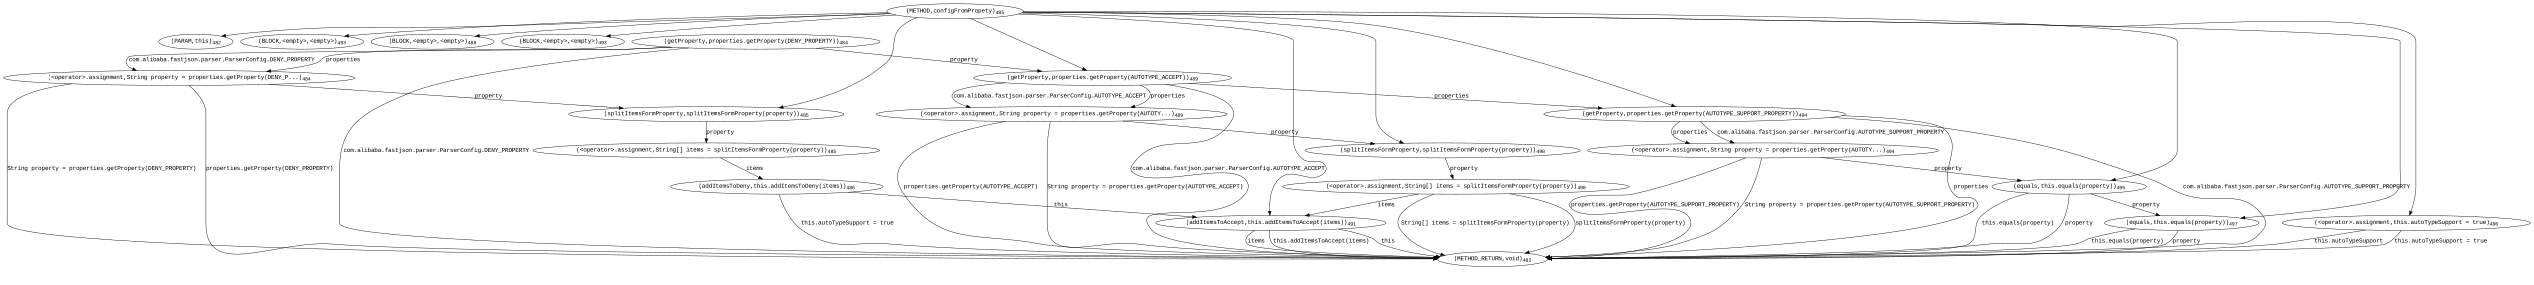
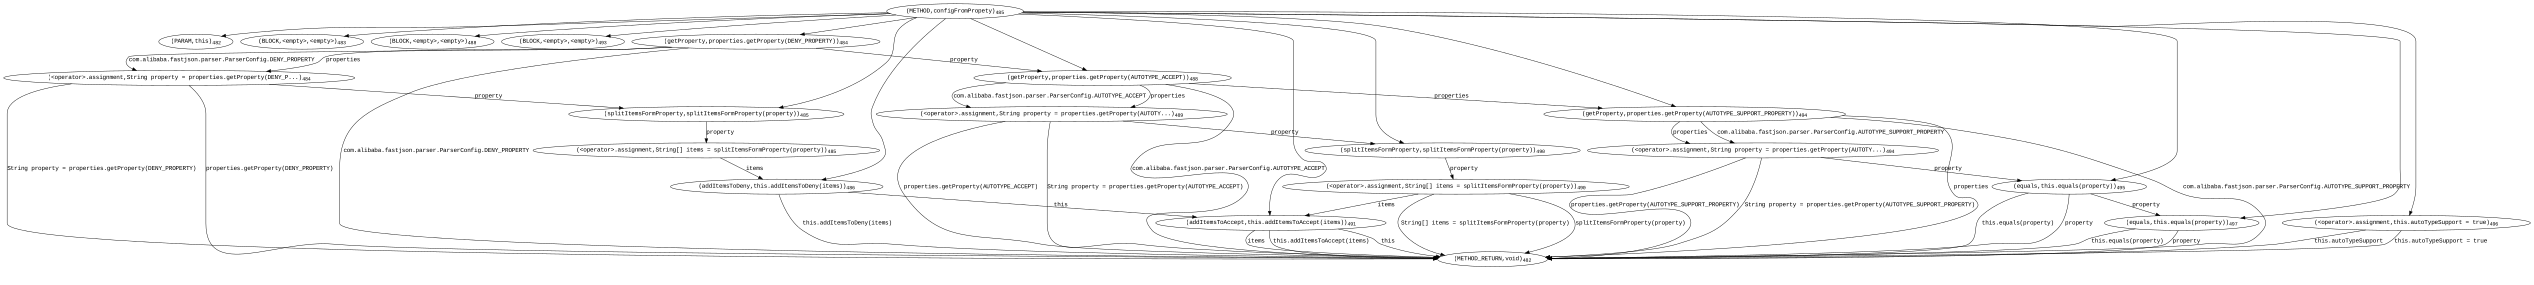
  digraph {
    fontname="Liberation Mono"
    node [fontname="Liberation Mono"]
    edge [fontname="Liberation Mono"]
    n1 [label=<(METHOD,configFromPropety)<SUB>485</SUB>>]
    n2 [label=<(PARAM,this)<SUB>482</SUB>>]
    n3 [label=<(BLOCK,&lt;empty&gt;,&lt;empty&gt;)<SUB>483</SUB>>]
    n4 [label=<(BLOCK,&lt;empty&gt;,&lt;empty&gt;)<SUB>488</SUB>>]
    n5 [label=<(BLOCK,&lt;empty&gt;,&lt;empty&gt;)<SUB>493</SUB>>]
    n6 [label=<(addItemsToDeny,this.addItemsToDeny(items))<SUB>486</SUB>>]
    n7 [label=<(addItemsToAccept,this.addItemsToAccept(items))<SUB>491</SUB>>]
    n8 [label=<(equals,this.equals(property))<SUB>495</SUB>>]
    n9 [label=<(getProperty,properties.getProperty(DENY_PROPERTY))<SUB>484</SUB>>]
    n10 [label=<(splitItemsFormProperty,splitItemsFormProperty(property))<SUB>485</SUB>>]
-   n11 [label=<(getProperty,properties.getProperty(AUTOTYPE_ACCEPT))<SUB>489</SUB>>]
+   n11 [label=<(getProperty,properties.getProperty(AUTOTYPE_ACCEPT))<SUB>488</SUB>>]
    n12 [label=<(splitItemsFormProperty,splitItemsFormProperty(property))<SUB>490</SUB>>]
    n13 [label=<(getProperty,properties.getProperty(AUTOTYPE_SUPPORT_PROPERTY))<SUB>494</SUB>>]
    n14 [label=<(&lt;operator&gt;.assignment,this.autoTypeSupport = true)<SUB>496</SUB>>]
    n15 [label=<(equals,this.equals(property))<SUB>497</SUB>>]
    n16 [label=<(METHOD_RETURN,void)<SUB>482</SUB>>]
    n17 [label=<(&lt;operator&gt;.assignment,String property = properties.getProperty(DENY_P...)<SUB>484</SUB>>]
    n18 [label=<(&lt;operator&gt;.assignment,String[] items = splitItemsFormProperty(property))<SUB>485</SUB>>]
    n19 [label=<(&lt;operator&gt;.assignment,String property = properties.getProperty(AUTOTY...)<SUB>489</SUB>>]
    n20 [label=<(&lt;operator&gt;.assignment,String[] items = splitItemsFormProperty(property))<SUB>490</SUB>>]
    n21 [label=<(&lt;operator&gt;.assignment,String property = properties.getProperty(AUTOTY...)<SUB>494</SUB>>]
    n1 -> n2
    n1 -> n3
    n1 -> n4
    n1 -> n5
+   n1 -> n6
    n1 -> n7
    n1 -> n8
+   n1 -> n9
    n1 -> n10
    n1 -> n11
    n1 -> n12
    n1 -> n13
    n1 -> n14
    n1 -> n15
    n6 -> n7 [label=this]
-   n6 -> n16 [label="this.autoTypeSupport = true"]
+   n6 -> n16 [label="this.addItemsToDeny(items)"]
    n7 -> n16 [label=this]
    n7 -> n16 [label=items]
    n7 -> n16 [label="this.addItemsToAccept(items)"]
    n8 -> n15 [label=property]
    n8 -> n16 [label=property]
    n8 -> n16 [label="this.equals(property)"]
    n9 -> n11 [label=property]
    n9 -> n16 [label="com.alibaba.fastjson.parser.ParserConfig.DENY_PROPERTY"]
    n9 -> n17 [label=properties]
    n9 -> n17 [label="com.alibaba.fastjson.parser.ParserConfig.DENY_PROPERTY"]
    n10 -> n18 [label=property]
    n11 -> n13 [label=properties]
    n11 -> n16 [label="com.alibaba.fastjson.parser.ParserConfig.AUTOTYPE_ACCEPT"]
    n11 -> n19 [label=properties]
    n11 -> n19 [label="com.alibaba.fastjson.parser.ParserConfig.AUTOTYPE_ACCEPT"]
    n12 -> n20 [label=property]
    n13 -> n16 [label=properties]
    n13 -> n16 [label="com.alibaba.fastjson.parser.ParserConfig.AUTOTYPE_SUPPORT_PROPERTY"]
    n13 -> n21 [label=properties]
    n13 -> n21 [label="com.alibaba.fastjson.parser.ParserConfig.AUTOTYPE_SUPPORT_PROPERTY"]
    n14 -> n16 [label="this.autoTypeSupport"]
    n14 -> n16 [label="this.autoTypeSupport = true"]
    n15 -> n16 [label=property]
    n15 -> n16 [label="this.equals(property)"]
    n17 -> n10 [label=property]
    n17 -> n16 [label="properties.getProperty(DENY_PROPERTY)"]
    n17 -> n16 [label="String property = properties.getProperty(DENY_PROPERTY)"]
    n18 -> n6 [label=items]
    n19 -> n12 [label=property]
    n19 -> n16 [label="properties.getProperty(AUTOTYPE_ACCEPT)"]
    n19 -> n16 [label="String property = properties.getProperty(AUTOTYPE_ACCEPT)"]
    n20 -> n7 [label=items]
    n20 -> n16 [label="splitItemsFormProperty(property)"]
    n20 -> n16 [label="String[] items = splitItemsFormProperty(property)"]
    n21 -> n8 [label=property]
    n21 -> n16 [label="properties.getProperty(AUTOTYPE_SUPPORT_PROPERTY)"]
    n21 -> n16 [label="String property = properties.getProperty(AUTOTYPE_SUPPORT_PROPERTY)"]
  }
